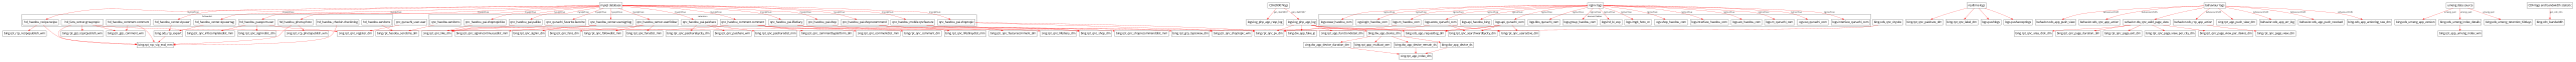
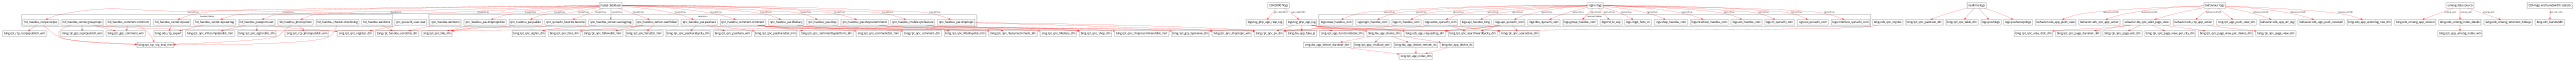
  digraph {
    fontname="Open Sans"
    labeljust=1
    rakesep=.75
    rankdir=TB
    node [fontname="Open Sans" fontsize=18 shape=rectangle]
    edge [color=red fontname="Open Sans"]
    n1 [label="mysql database"]
    n2 [label="realtime logs"]
    n3 [label="nginx logs"]
    n4 [label="behaviour logs"]
    n5 [label=CDA39907logs]
    n6 [label="umeng data source"]
    n7 [label="CDN logs and bandwidth statisitc"]
    "hd_haodou_passport.user"
    "hd_haodou_photo.photo"
    "hd_haodou_recipe.recipe"
    "hd_haodou_center.vipuser"
    "hd_haodou_center.vipusertag"
-   "hd_haodou_center.grouptopic" [label="hd_fans_center.grouptopic"]
+   "hd_haodou_center.grouptopic"
    "hd_haodou_comment.comment"
    "hd_haodou.sendsms"
    "hd_haodou_checkin.checkinlog"
    "qnc_haodou_center.usersignlog"
    "qnc_haodou_center.userfollow"
    "qnc_haodou_pai.paishare"
    "qnc_haodou_comment.comment"
    "qnc_haodou_pai.lifediary"
    "qnc_haodou_pai.shoprecommend"
    "qnc_haodou_pai.shop"
    "qnc_haodou_mobile.qncfeature"
    "qnc_qunachi_favorite.favorite"
    "qnc_haodou_pai.shoptopiclike"
    "qnc_haodou_pai.pailike"
    "qnc_haodou_pai.shoptopic"
    "qnc_haodou.sendsms"
    n30 [label="logs.api_haodou_bing"]
    "logs.api_qunachi_com"
    "logs.bbs_qunachi_com"
    "logs.group_haodou_com"
    "logs.hd_bi_exp"
    "logs.img4_hoto_cn"
    "logs.interface_haodou_com"
    "logs.interface_qunachi_com"
    "logs.login_haodou_com"
    "logs.m_haodou_com"
    "logs.m_qunachi_com"
    "logs.shop_haodou_com"
    "logs.wo_haodou_com"
    "logs.wo_qunachi_com"
    "logs.www_haodou_com"
    "logs.www_qunachi_com"
    "bing.rpt_qnc_paishare_dm"
    "bing.rpt_qnc_label_dm"
    "logs.pushlogs"
    "logs.pushacceptlogs"
    "behavior.dw_qnc_valid_page_view"
    "bing.rpt_app_push_view_dm"
    "behavior.ods_app_push_received"
    "behavior.ods_app_push_view"
    "behavior.ods_qnc_app_action"
    "behavior.ods_rcp_app_action"
    "behavior.ods_app_err_log"
    "bing.ods_app_actionlog_raw_dm"
    "logs.log_php_app_log"
    "logs.log_php_app_resp_log"
    "bing.ods_umeng_app_version"
    "bing.ods_umeng_index_details"
    "bing.ods_umeng_retention_60days"
    "bing.cdn_bandwidth"
    "bing.rpt_qnc_infocompletedist_mm"
    "bing.rpt_qnc_register_dm"
    "bing.rpt_qnc_signindist_dm"
    "bing.rpt_rcp_photopublish_wm"
    "bing.rpt_rcp_vip_eval_mm"
    "bing.rpt_rcp_recipepublish_wm"
    "bing.ods_rcp_expert"
    "bing.rpt_grp_topicpublish_wm"
    "bing.rpt_grp_comment_wm"
    "bing.rpt_grp_topicview_dm"
    "bing.rpt_haodou_sendsms_dm"
-   "bing.rpt_qnc_signincontinuousdist_mm"
    "bing.rpt_qnc_signin_dm"
    "bing.rpt_qnc_fansdist_mm"
    "bing.rpt_qnc_fans_dm"
    "bing.rpt_qnc_followdist_mm"
    "bing.rpt_qnc_paisharebycity_dm"
    "bing.rpt_qnc_paisharedist_mm"
    "bing.rpt_qnc_paishare_wm"
    "bing.rpt_qnc_commentbyplatform_dm"
    "bing.rpt_qnc_commentdist_mm"
    "bing.rpt_qnc_comment_dm"
    "bing.rpt_qnc_featurecomment_dm"
    "bing.rpt_qnc_lifediary_dm"
    "bing.rpt_qnc_lifediraydist_mm"
    "bing.rpt_qnc_shoprecommenddist_mm"
    "bing.rpt_qnc_shop_dm"
    "bing.rpt_qnc_pv_dm"
    "bing.rpt_qnc_like_dm"
    "bing.rpt_qnc_shoptopic_wm"
    "bing.ods_app_requestlog_dm"
    "bing.rpt_qnc_searchwordbycity_dm"
    "bing.rpt_qnc_useractive_dm"
    "bing.rpt_qnc_area_click_dm"
    "bing.rpt_qnc_page_duration_dm"
    "bing.rpt_qnc_page_exit_dm"
    "bing.rpt_qnc_page_view_per_city_dm"
    "bing.rpt_qnc_page_view_per_device_dm"
    "bing.rpt_qnc_page_view_dm"
    "bing.rpt_app_functiondetail_dm"
    "bing.dw_app_device_dm"
    "bing.dw_app_fake_ip"
    "bing.rpt_app_umeng_index_wm"
    "bing.dw_app_device_remain_ds"
    "bing.dw_app_device_ds"
    "bing.dw_app_device_duration_dm"
    "bing.rpt_app_multiact_wm"
    "bing.rpt_app_index_dm"
    "bing.ods_qnc_citysite"
    "qnc_qunachi_user.user"
    subgraph sub_1 {
      rank=same
      n1
      n2
      n3
      n4
      n5
      n6
      n7
    }
    subgraph cluster_2 {
-     label=followdist
+     label=haodouTables
      "hd_haodou_passport.user"
      "hd_haodou_photo.photo"
      "hd_haodou_recipe.recipe"
      "hd_haodou_center.vipuser"
      "hd_haodou_center.vipusertag"
      "hd_haodou_center.grouptopic"
      "hd_haodou_comment.comment"
      "hd_haodou.sendsms"
      "hd_haodou_checkin.checkinlog"
    }
    subgraph cluster_3 {
      label=retention
      "qnc_haodou_center.usersignlog"
      "qnc_haodou_center.userfollow"
      "qnc_haodou_pai.paishare"
      "qnc_haodou_comment.comment"
      "qnc_haodou_pai.lifediary"
      "qnc_haodou_pai.shoprecommend"
      "qnc_haodou_pai.shop"
      "qnc_haodou_mobile.qncfeature"
      "qnc_qunachi_favorite.favorite"
      "qnc_haodou_pai.shoptopiclike"
      "qnc_haodou_pai.pailike"
      "qnc_haodou_pai.shoptopic"
      "qnc_haodou.sendsms"
    }
    subgraph cluster_4 {
      label=domainTables
      n30
      "logs.api_qunachi_com"
      "logs.bbs_qunachi_com"
      "logs.group_haodou_com"
      "logs.hd_bi_exp"
      "logs.img4_hoto_cn"
      "logs.interface_haodou_com"
      "logs.interface_qunachi_com"
      "logs.login_haodou_com"
      "logs.m_haodou_com"
      "logs.m_qunachi_com"
      "logs.shop_haodou_com"
      "logs.wo_haodou_com"
      "logs.wo_qunachi_com"
      "logs.www_haodou_com"
      "logs.www_qunachi_com"
    }
    n1 -> "hd_haodou_passport.user" [label=mysql2hive]
    n1 -> "hd_haodou_photo.photo" [label=mysql2hive]
    n1 -> "hd_haodou_recipe.recipe" [label=mysql2hive]
    n1 -> "hd_haodou_center.vipuser" [label=mysql2hive]
    n1 -> "hd_haodou_center.vipusertag" [label=mysql2hive]
    n1 -> "qnc_haodou_center.usersignlog" [label=mysql2hive]
    n1 -> "qnc_haodou_center.userfollow" [label=mysql2hive]
    n1 -> "qnc_haodou_pai.paishare" [label=mysql2hive]
    n1 -> "qnc_haodou_comment.comment" [label=mysql2hive]
    n1 -> "qnc_haodou_pai.lifediary" [label=mysql2hive]
    n1 -> "qnc_haodou_pai.shoprecommend" [label=mysql2hive]
    n1 -> "qnc_haodou_pai.shop" [label=mysql2hive]
    n1 -> "qnc_haodou_mobile.qncfeature" [label=mysql2hive]
    n1 -> "qnc_qunachi_favorite.favorite" [label=mysql2hive]
    n1 -> "qnc_haodou_pai.shoptopiclike" [label=mysql2hive]
    n1 -> "qnc_haodou_pai.pailike" [label=mysql2hive]
    n1 -> "qnc_haodou_pai.shoptopic" [label=mysql2hive]
    n2 -> "bing.rpt_qnc_paishare_dm"
    n2 -> "bing.rpt_qnc_label_dm"
    n2 -> "logs.pushlogs"
    n2 -> "logs.pushacceptlogs"
    n3 -> n30 [label=nginx2hive]
    n3 -> "logs.api_qunachi_com" [label=nginx2hive]
    n3 -> "logs.bbs_qunachi_com" [label=nginx2hive]
    n3 -> "logs.group_haodou_com" [label=nginx2hive]
    n3 -> "logs.hd_bi_exp" [label=nginx2hive]
    n3 -> "logs.img4_hoto_cn" [label=nginx2hive]
    n3 -> "logs.interface_haodou_com" [label=nginx2hive]
    n3 -> "logs.interface_qunachi_com" [label=nginx2hive]
    n3 -> "logs.login_haodou_com" [label=nginx2hive]
    n3 -> "logs.m_haodou_com" [label=nginx2hive]
    n3 -> "logs.m_qunachi_com" [label=nginx2hive]
    n3 -> "logs.shop_haodou_com" [label=nginx2hive]
    n3 -> "logs.wo_haodou_com" [label=nginx2hive]
    n3 -> "logs.wo_qunachi_com" [label=nginx2hive]
    n3 -> "logs.www_haodou_com" [label=nginx2hive]
    n3 -> "logs.www_qunachi_com" [label=nginx2hive]
    n4 -> "behavior.dw_qnc_valid_page_view"
    n4 -> "bing.rpt_app_push_view_dm"
    n4 -> "behavior.ods_app_push_received" [label=behaviour2hdfs]
    n4 -> "behavior.ods_app_push_view" [label=behaviour2hdfs]
    n4 -> "behavior.ods_qnc_app_action" [label=behaviour2hdfs]
    n4 -> "behavior.ods_rcp_app_action" [label=behaviour2hdfs]
    n4 -> "behavior.ods_app_err_log" [label=behaviour2hdfs]
    n4 -> "bing.ods_app_actionlog_raw_dm" [label=behaviour2hdfs]
    n5 -> "logs.log_php_app_log" [label=get_cda39907]
    n5 -> "logs.log_php_app_resp_log" [label=get_cda39907]
    n6 -> "bing.ods_umeng_app_version" [label=umeng_pull]
    n6 -> "bing.ods_umeng_index_details" [label=umeng_pull]
    n6 -> "bing.ods_umeng_retention_60days" [label=umeng_pull]
    n7 -> "bing.cdn_bandwidth" [label=get_cdn_info]
    "hd_haodou_passport.user" -> "bing.rpt_qnc_infocompletedist_mm"
    "hd_haodou_passport.user" -> "bing.rpt_qnc_register_dm"
    "hd_haodou_passport.user" -> "bing.rpt_qnc_signindist_dm"
    "hd_haodou_photo.photo" -> "bing.rpt_rcp_photopublish_wm"
    "hd_haodou_photo.photo" -> "bing.rpt_rcp_vip_eval_mm"
    "hd_haodou_recipe.recipe" -> "bing.rpt_rcp_vip_eval_mm"
    "hd_haodou_recipe.recipe" -> "bing.rpt_rcp_recipepublish_wm"
    "hd_haodou_center.vipuser" -> "bing.ods_rcp_expert"
    "hd_haodou_center.vipusertag" -> "bing.ods_rcp_expert"
    "hd_haodou_center.grouptopic" -> "bing.rpt_rcp_vip_eval_mm"
    "hd_haodou_center.grouptopic" -> "bing.rpt_grp_topicpublish_wm"
    "hd_haodou_center.grouptopic" -> "bing.rpt_grp_comment_wm"
    "hd_haodou_center.grouptopic" -> "bing.rpt_grp_topicview_dm"
    "hd_haodou_comment.comment" -> "bing.rpt_rcp_vip_eval_mm"
    "hd_haodou_comment.comment" -> "bing.rpt_grp_comment_wm"
    "hd_haodou.sendsms" -> "bing.rpt_haodou_sendsms_dm"
    "hd_haodou_checkin.checkinlog" -> "bing.rpt_rcp_vip_eval_mm"
-   "qnc_haodou_center.usersignlog" -> "bing.rpt_qnc_signincontinuousdist_mm"
    "qnc_haodou_center.usersignlog" -> "bing.rpt_qnc_signin_dm"
    "qnc_haodou_center.userfollow" -> "bing.rpt_qnc_fansdist_mm"
    "qnc_haodou_center.userfollow" -> "bing.rpt_qnc_fans_dm"
    "qnc_haodou_center.userfollow" -> "bing.rpt_qnc_followdist_mm"
    "qnc_haodou_pai.paishare" -> "bing.rpt_qnc_paisharebycity_dm"
    "qnc_haodou_pai.paishare" -> "bing.rpt_qnc_paisharedist_mm"
    "qnc_haodou_pai.paishare" -> "bing.rpt_qnc_paishare_wm"
    "qnc_haodou_comment.comment" -> "bing.rpt_qnc_commentbyplatform_dm"
    "qnc_haodou_comment.comment" -> "bing.rpt_qnc_commentdist_mm"
    "qnc_haodou_comment.comment" -> "bing.rpt_qnc_comment_dm"
-   "qnc_haodou_comment.comment" -> "bing.rpt_qnc_like_dm"
+   "qnc_haodou_comment.comment" -> "bing.rpt_qnc_featurecomment_dm"
    "qnc_haodou_pai.lifediary" -> "bing.rpt_qnc_lifediary_dm"
    "qnc_haodou_pai.lifediary" -> "bing.rpt_qnc_lifediraydist_mm"
    "qnc_haodou_pai.shoprecommend" -> "bing.rpt_qnc_shoprecommenddist_mm"
    "qnc_haodou_pai.shoprecommend" -> "bing.rpt_qnc_shop_dm"
    "qnc_haodou_pai.shop" -> "bing.rpt_qnc_shop_dm"
    "qnc_haodou_mobile.qncfeature" -> "bing.rpt_qnc_featurecomment_dm"
    "qnc_haodou_mobile.qncfeature" -> "bing.rpt_qnc_pv_dm"
    "qnc_qunachi_favorite.favorite" -> "bing.rpt_qnc_like_dm"
    "qnc_haodou_pai.shoptopiclike" -> "bing.rpt_qnc_like_dm"
    "qnc_haodou_pai.pailike" -> "bing.rpt_qnc_like_dm"
    "qnc_haodou_pai.shoptopic" -> "bing.rpt_qnc_pv_dm"
    "qnc_haodou_pai.shoptopic" -> "bing.rpt_qnc_shoptopic_wm"
    "qnc_haodou.sendsms" -> "bing.rpt_haodou_sendsms_dm"
    "logs.api_qunachi_com" -> "bing.rpt_qnc_pv_dm"
    "logs.api_qunachi_com" -> "bing.ods_app_requestlog_dm"
    "logs.api_qunachi_com" -> "bing.rpt_qnc_searchwordbycity_dm"
    "logs.api_qunachi_com" -> "bing.rpt_qnc_useractive_dm"
    "logs.m_haodou_com" -> "bing.rpt_grp_topicview_dm"
    "logs.www_qunachi_com" -> "bing.rpt_qnc_pv_dm"
    "logs.www_qunachi_com" -> "bing.rpt_qnc_searchwordbycity_dm"
    "logs.www_qunachi_com" -> "bing.rpt_qnc_useractive_dm"
    "behavior.dw_qnc_valid_page_view" -> "bing.rpt_qnc_area_click_dm"
    "behavior.dw_qnc_valid_page_view" -> "bing.rpt_qnc_page_duration_dm"
    "behavior.dw_qnc_valid_page_view" -> "bing.rpt_qnc_page_exit_dm"
    "behavior.dw_qnc_valid_page_view" -> "bing.rpt_qnc_page_view_per_city_dm"
    "behavior.dw_qnc_valid_page_view" -> "bing.rpt_qnc_page_view_per_device_dm"
    "behavior.ods_rcp_app_action" -> "bing.rpt_qnc_page_view_dm"
    "logs.log_php_app_log" -> "bing.rpt_qnc_pv_dm"
    "logs.log_php_app_log" -> "bing.ods_app_requestlog_dm"
    "logs.log_php_app_log" -> "bing.rpt_qnc_searchwordbycity_dm"
    "logs.log_php_app_log" -> "bing.rpt_app_functiondetail_dm"
    "logs.log_php_app_log" -> "bing.dw_app_device_dm"
    "logs.log_php_app_log" -> "bing.dw_app_fake_ip"
    "bing.ods_umeng_index_details" -> "bing.rpt_app_umeng_index_wm"
-   "bing.ods_rcp_expert" -> "bing.rpt_rcp_vip_eval_mm"
    "bing.dw_app_device_dm" -> "bing.dw_app_device_remain_ds"
    "bing.dw_app_device_dm" -> "bing.dw_app_device_ds"
    "bing.dw_app_device_dm" -> "bing.dw_app_device_duration_dm"
    "bing.dw_app_device_dm" -> "bing.rpt_app_multiact_wm"
    "bing.dw_app_device_remain_ds" -> "bing.rpt_app_index_dm"
    "bing.dw_app_device_ds" -> "bing.rpt_app_index_dm"
    "bing.dw_app_device_duration_dm" -> "bing.rpt_app_index_dm"
    "bing.ods_qnc_citysite" -> "bing.rpt_qnc_searchwordbycity_dm"
    "qnc_qunachi_user.user" -> "bing.rpt_qnc_register_dm"
  }
